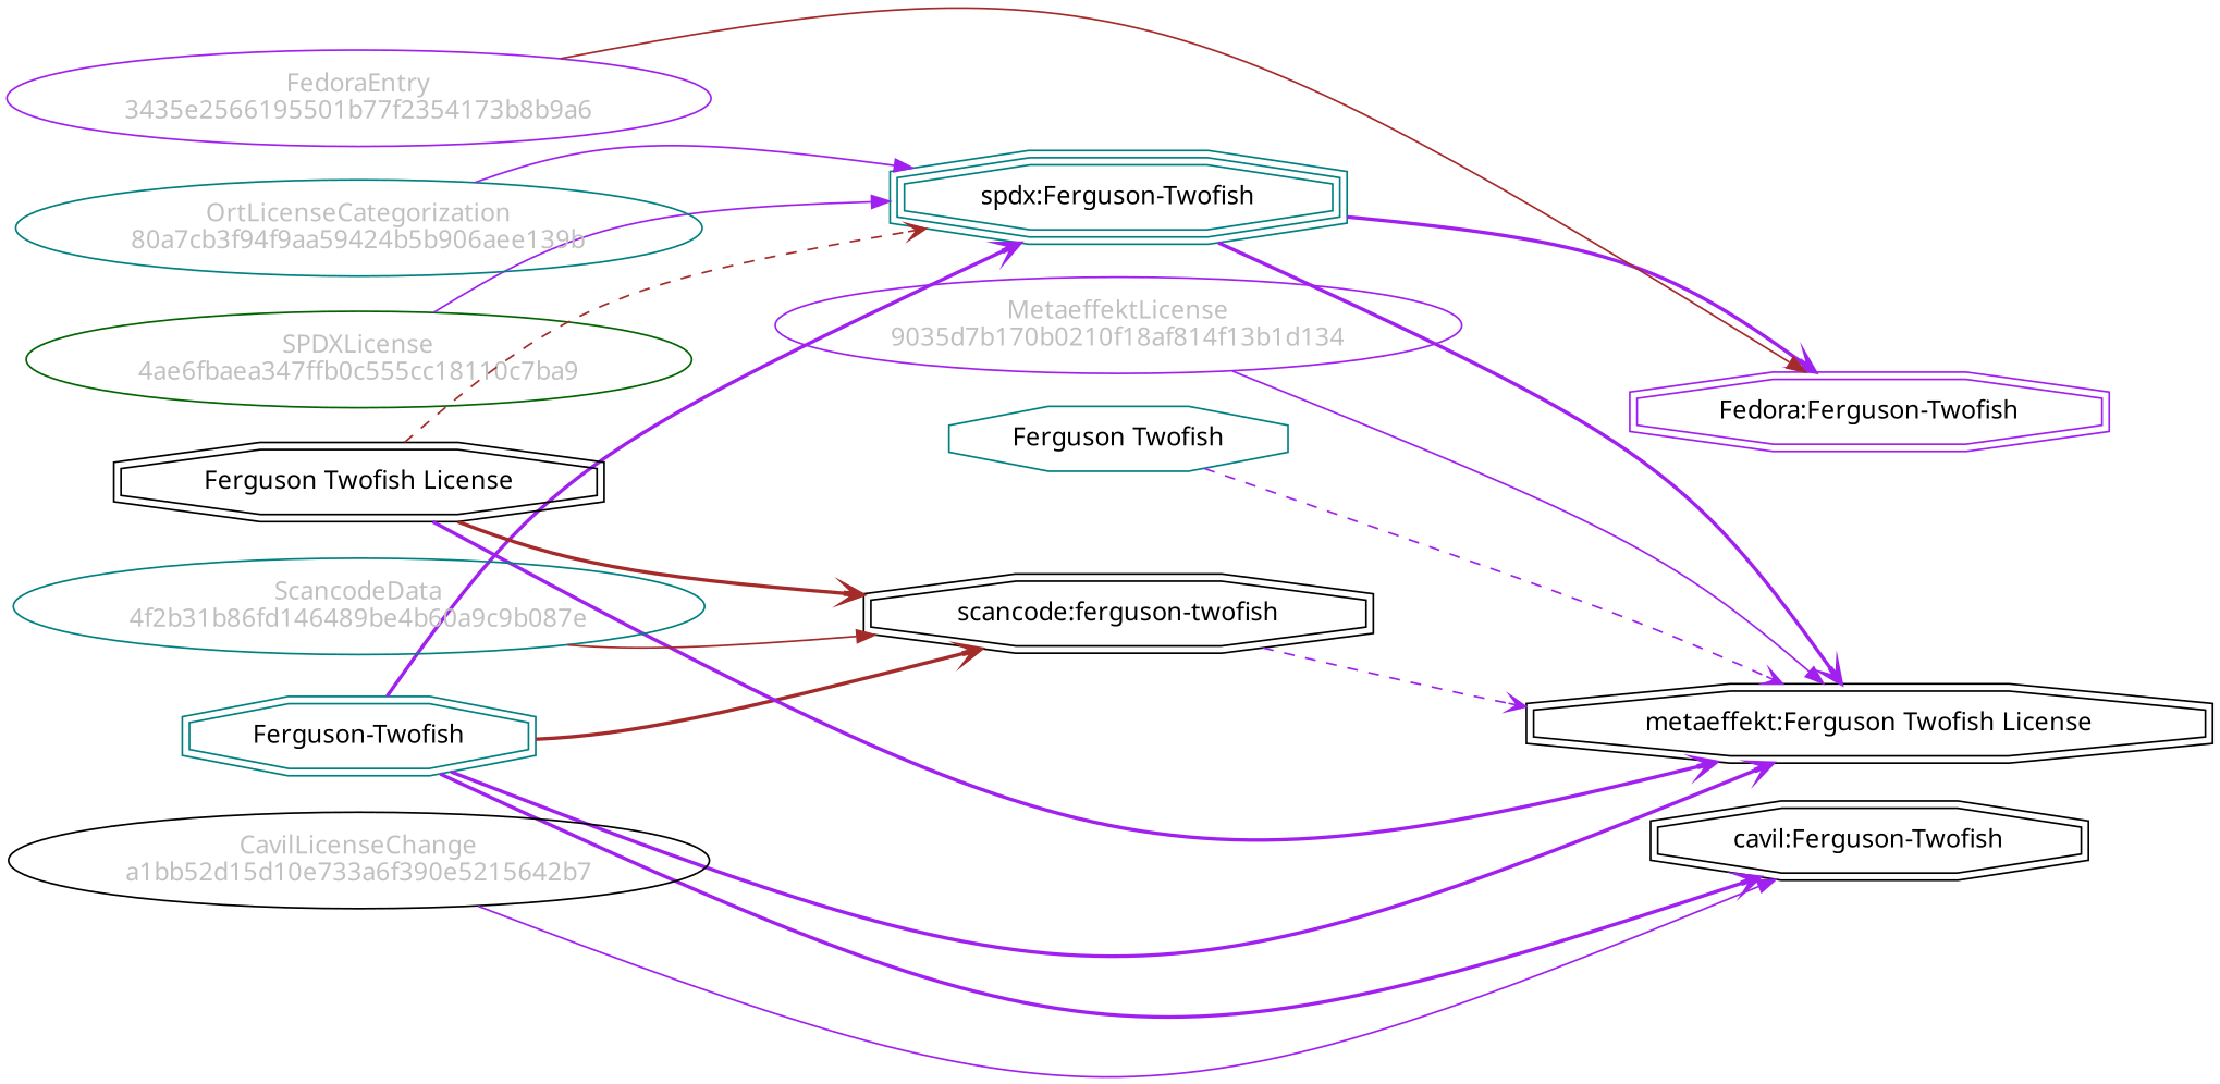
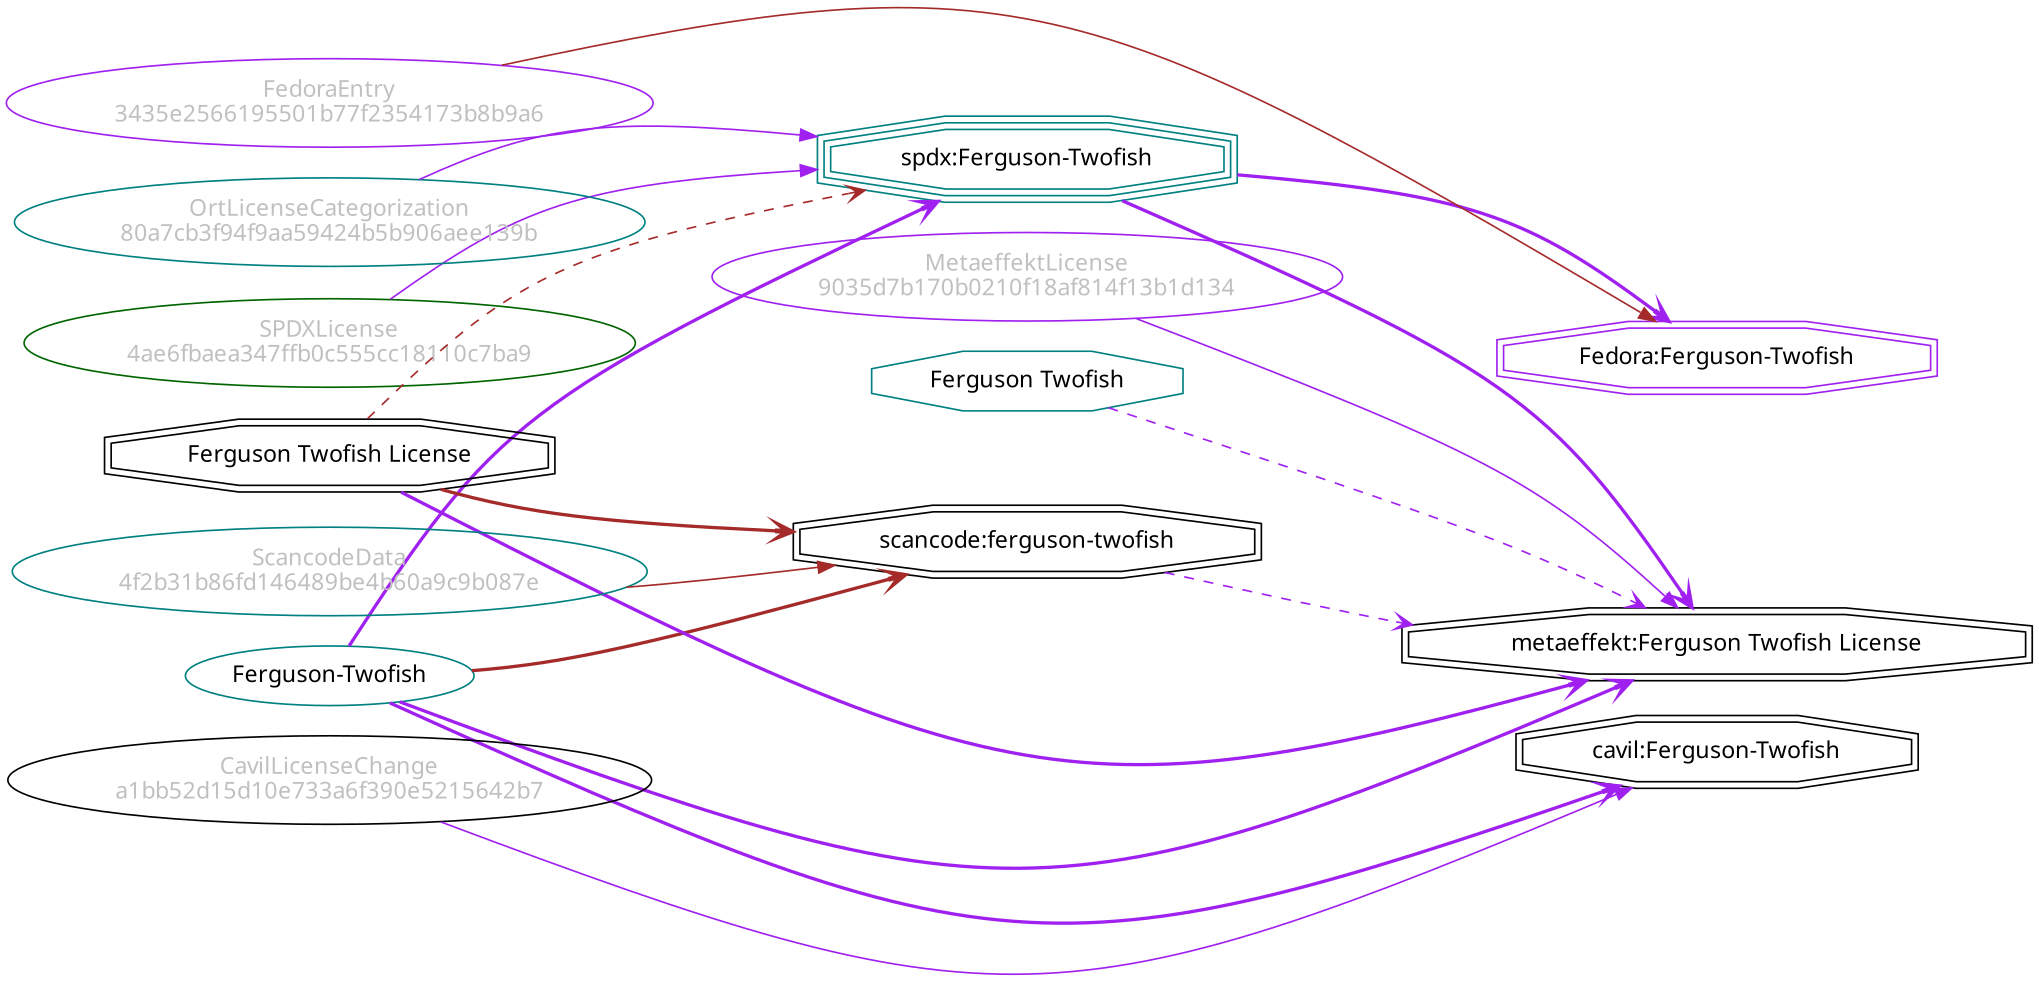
  strict digraph {
    fontname="Noto Sans"
    rankdir=LR
    splines=curved
    node [color=teal fontname="Noto Sans" shape=ellipse]
    edge [color=purple fontname="Noto Sans" weight=0.7 arrowhead=vee style=bold]
    n1 [color=darkgreen fillcolor="beige;1" fontcolor=gray label="SPDXLicense\n4ae6fbaea347ffb0c555cc18110c7ba9"]
    n2 [label="spdx:Ferguson-Twofish" shape=tripleoctagon]
    n3 [color=purple label="Fedora:Ferguson-Twofish" shape=doubleoctagon]
    n4 [color=black label="metaeffekt:Ferguson Twofish License" shape=doubleoctagon]
-   n5 [label="Ferguson-Twofish" shape=doubleoctagon]
+   n5 [label="Ferguson-Twofish"]
    n6 [color=black label="scancode:ferguson-twofish" shape=doubleoctagon]
    n7 [color=black label="cavil:Ferguson-Twofish" shape=doubleoctagon]
    n8 [color=black label="Ferguson Twofish License" shape=doubleoctagon]
    n9 [color=purple fillcolor="beige;1" fontcolor=gray label="FedoraEntry\n3435e2566195501b77f2354173b8b9a6"]
    n10 [fillcolor="beige;1" fontcolor=gray label="ScancodeData\n4f2b31b86fd146489be4b60a9c9b087e"]
    n11 [fillcolor="beige;1" fontcolor=gray label="OrtLicenseCategorization\n80a7cb3f94f9aa59424b5b906aee139b"]
    n12 [color=black fillcolor="beige;1" fontcolor=gray label="CavilLicenseChange\na1bb52d15d10e733a6f390e5215642b7"]
    n13 [color=purple fillcolor="beige;1" fontcolor=gray label="MetaeffektLicense\n9035d7b170b0210f18af814f13b1d134"]
    n14 [label="Ferguson Twofish" shape=octagon]
    n1 -> n2 [weight=0.5 arrowhead="" style=""]
    n2 -> n3
    n2 -> n4
    n5 -> n2
    n5 -> n4
    n5 -> n6 [color=brown]
    n5 -> n7
    n6 -> n4 [style=dashed weight=0.5]
    n8 -> n2 [color=brown style=dashed]
    n8 -> n4
    n8 -> n6 [color=brown]
    n9 -> n3 [color=brown weight=0.5 arrowhead="" style=""]
    n10 -> n6 [color=brown weight=0.5 arrowhead="" style=""]
    n11 -> n2 [weight=0.5 arrowhead="" style=""]
    n12 -> n7 [weight=0.5 arrowhead="" style=""]
    n13 -> n4 [weight=0.5 arrowhead="" style=""]
    n14 -> n4 [style=dashed weight=0.5]
  }
